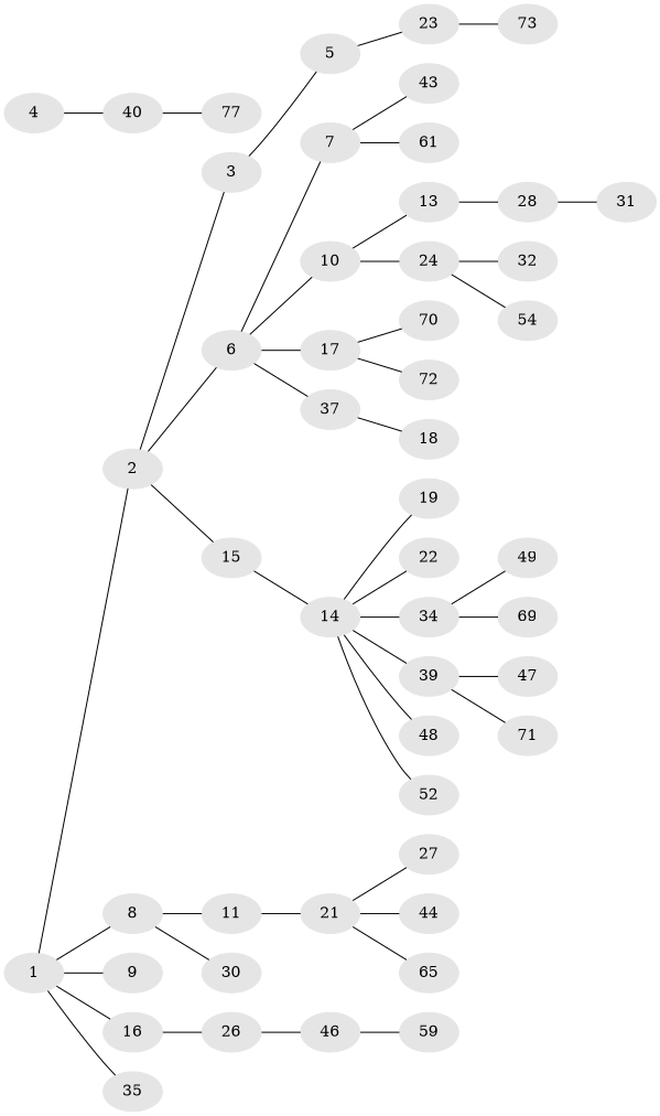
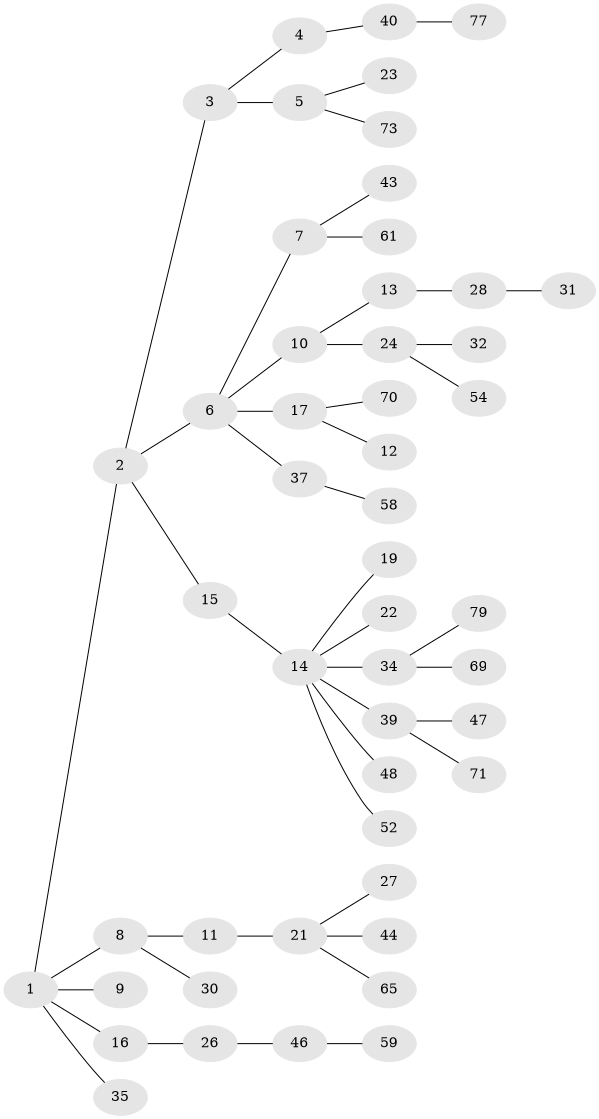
  graph {
    rankdir=LR
    node [color=gray90 style=filled]
    1 [super="+29"]
    2
    8 [super="+20"]
    9 [super="+76"]
    16 [super="+63"]
    35 [super="+75"]
    3 [super="+45"]
    6 [super="+18"]
    15 [super="+62"]
    11
    30
    26 [super="+41"]
    4 [super="+67"]
    5 [super="+12"]
    7 [super="+42"]
    10
    17 [super="+51"]
    37 [super="+68"]
    14 [super="+33"]
    19 [super="+57"]
    22
    34 [super="+53"]
    39 [super="+60"]
    48
    52
    40 [super="+65"]
    23 [super="+50"]
    73
    77
    43
    61
    13
    24 [super="+36"]
    70
-   72
-   58 [label=18]
+   72 [label=12]
+   58
    21 [super="+25"]
    28
    32
    54
    27
    44
    n43 [label=65]
    31 [super="+56"]
-   49
+   49 [label=79]
    69
    47
    71
    46
    59 [super="+74"]
    1 -- 2
    1 -- 8
    1 -- 9
    1 -- 16
    1 -- 35
    2 -- 3
    2 -- 6
    2 -- 15
    8 -- 11
    8 -- 30
    16 -- 26
+   3 -- 4
    3 -- 5
    6 -- 7
    6 -- 10
    6 -- 17
    6 -- 37
    15 -- 14
    11 -- 21
    26 -- 46
    4 -- 40
    5 -- 23
-   23 -- 73
+   5 -- 73
    7 -- 43
    7 -- 61
    10 -- 13
    10 -- 24
    17 -- 70
    17 -- 72
    37 -- 58
    14 -- 19
    14 -- 22
    14 -- 34
    14 -- 39
    14 -- 48
    14 -- 52
    34 -- 49
    34 -- 69
    39 -- 47
    39 -- 71
    40 -- 77
    13 -- 28
    24 -- 32
    24 -- 54
    21 -- 27
    21 -- 44
    21 -- n43
    28 -- 31
    46 -- 59
  }
